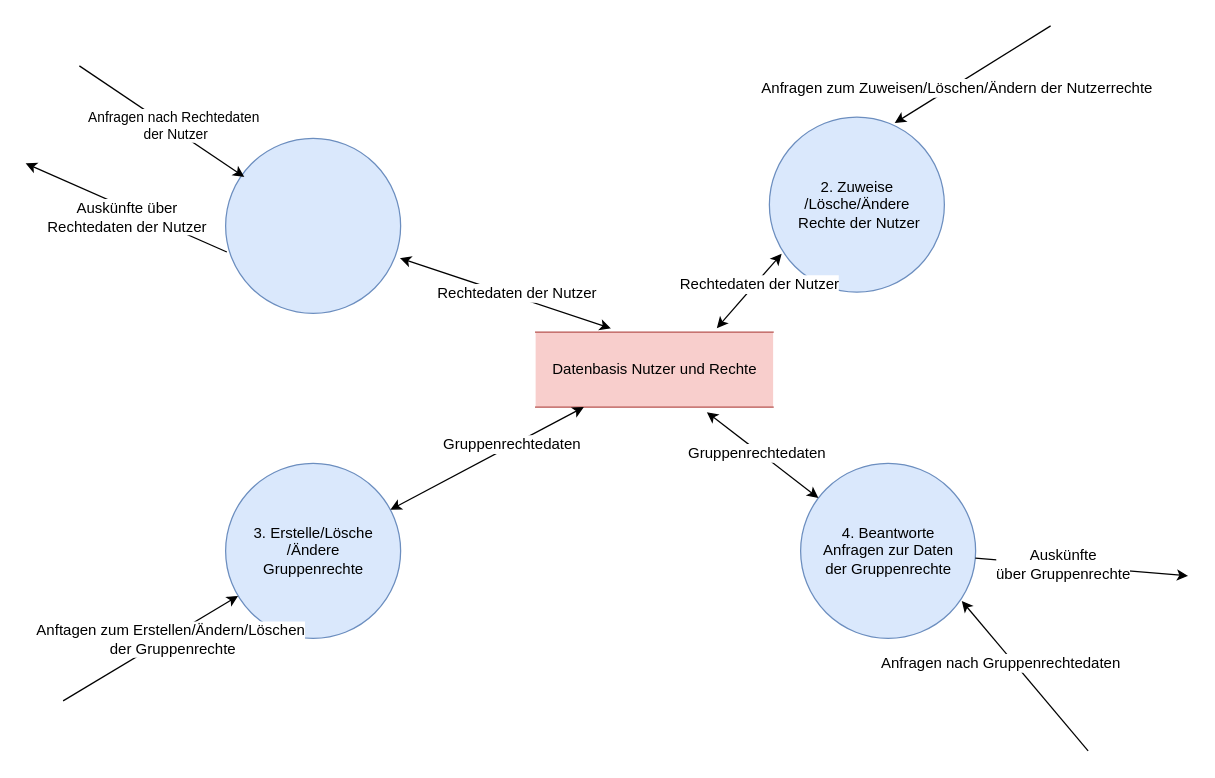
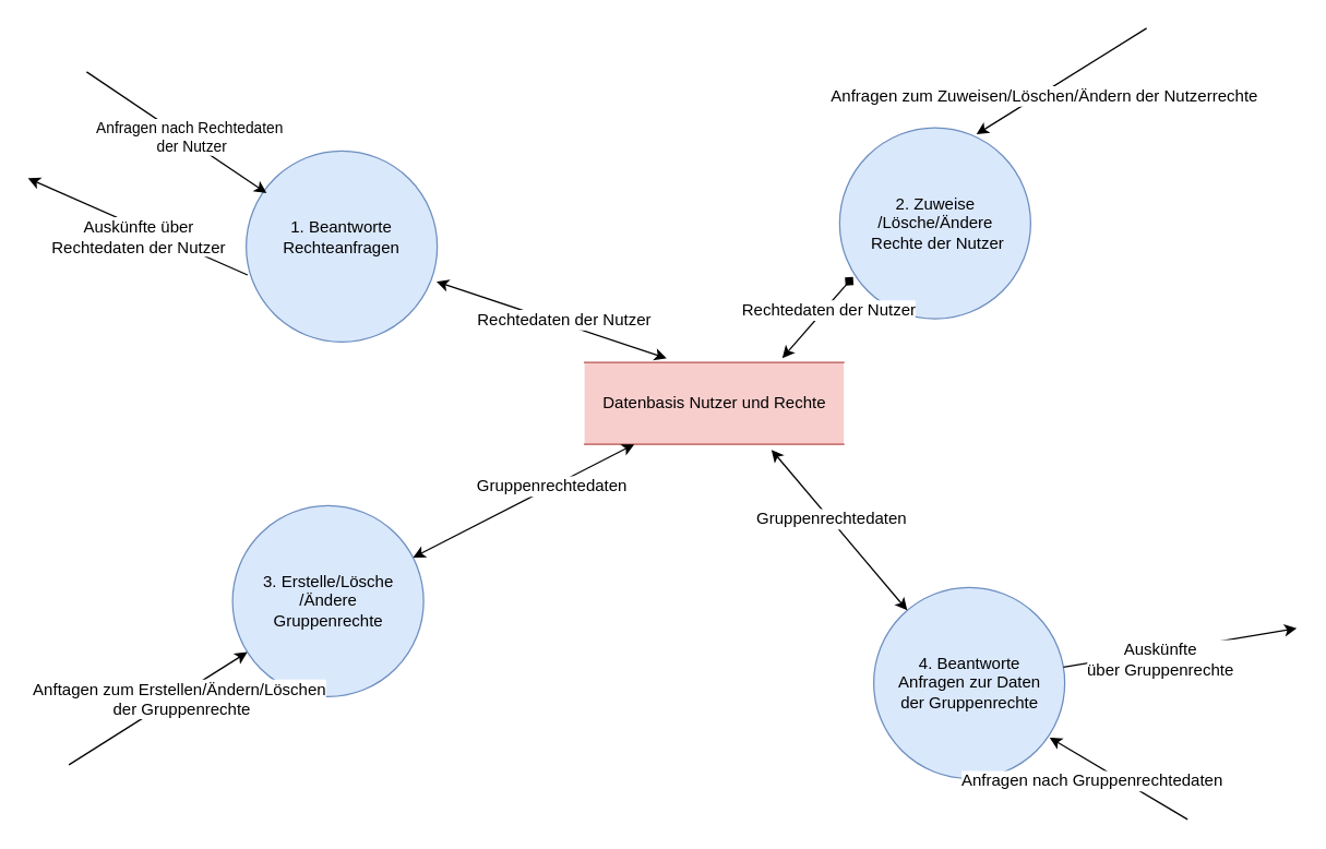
  <mxCell id="0" />
  <mxCell id="1" parent="0" />
  <mxCell id="2" value="" style="shape=ellipse;html=1;dashed=0;whitespace=wrap;aspect=fixed;perimeter=ellipsePerimeter;fillColor=#dae8fc;strokeColor=#6c8ebf;" parent="1" vertex="1"><mxGeometry x="180" y="110" width="140" height="140" as="geometry" /></mxCell>
  <mxCell id="3" value="2. Zuweise&lt;br&gt;/Lösche/Ändere&lt;br&gt;&amp;nbsp;Rechte der Nutzer" style="shape=ellipse;html=1;dashed=0;whitespace=wrap;aspect=fixed;perimeter=ellipsePerimeter;fillColor=#dae8fc;strokeColor=#6c8ebf;" parent="1" vertex="1"><mxGeometry x="615" y="93" width="140" height="140" as="geometry" /></mxCell>
- <mxCell id="4" value="3. Erstelle/Lösche&lt;br&gt;/Ändere &lt;br&gt;Gruppenrechte" style="shape=ellipse;html=1;dashed=0;whitespace=wrap;aspect=fixed;perimeter=ellipsePerimeter;fillColor=#dae8fc;strokeColor=#6c8ebf;" parent="1" vertex="1"><mxGeometry x="180" y="370" width="140" height="140" as="geometry" /></mxCell>
- <mxCell id="5" value="4. Beantworte &lt;br&gt;Anfragen zur Daten &lt;br&gt;der Gruppenrechte" style="shape=ellipse;html=1;dashed=0;whitespace=wrap;aspect=fixed;perimeter=ellipsePerimeter;fillColor=#dae8fc;strokeColor=#6c8ebf;" parent="1" vertex="1"><mxGeometry x="640" y="370" width="140" height="140" as="geometry" /></mxCell>
+ <mxCell id="4" value="3. Erstelle/Lösche&lt;br&gt;/Ändere &lt;br&gt;Gruppenrechte" style="shape=ellipse;html=1;dashed=0;whitespace=wrap;aspect=fixed;perimeter=ellipsePerimeter;fillColor=#dae8fc;strokeColor=#6c8ebf;" parent="1" vertex="1"><mxGeometry x="170" y="370" width="140" height="140" as="geometry" /></mxCell>
+ <mxCell id="5" value="4. Beantworte &lt;br&gt;Anfragen zur Daten &lt;br&gt;der Gruppenrechte" style="shape=ellipse;html=1;dashed=0;whitespace=wrap;aspect=fixed;perimeter=ellipsePerimeter;fillColor=#dae8fc;strokeColor=#6c8ebf;" parent="1" vertex="1"><mxGeometry x="640" y="430" width="140" height="140" as="geometry" /></mxCell>
  <mxCell id="6" value="Datenbasis Nutzer und Rechte" style="html=1;dashed=0;whitespace=wrap;shape=partialRectangle;right=0;left=0;fillColor=#f8cecc;strokeColor=#b85450;" parent="1" vertex="1"><mxGeometry x="428" y="265" width="190" height="60" as="geometry" /></mxCell>
  <mxCell id="7" value="Anfragen nach Rechtedaten&amp;nbsp;&lt;br&gt;der Nutzer" style="endArrow=classic;html=1;" parent="1" edge="1"><mxGeometry x="0.14" y="3" width="50" height="50" relative="1" as="geometry"><mxPoint x="63" y="52" as="sourcePoint" /><mxPoint x="194.945" y="140.889" as="targetPoint" /><mxPoint as="offset" /></mxGeometry></mxCell>
+ <mxCell id="8" value="1. Beantworte Rechteanfragen" style="text;html=1;strokeColor=none;fillColor=none;align=center;verticalAlign=middle;whiteSpace=wrap;rounded=0;" parent="1" vertex="1"><mxGeometry x="230" y="163" width="40" height="20" as="geometry" /></mxCell>
  <mxCell id="9" value="" style="endArrow=classic;startArrow=classic;html=1;entryX=0.317;entryY=-0.05;entryDx=0;entryDy=0;entryPerimeter=0;exitX=0.996;exitY=0.684;exitDx=0;exitDy=0;exitPerimeter=0;" parent="1" source="2" target="6" edge="1"><mxGeometry width="50" height="50" relative="1" as="geometry"><mxPoint x="60" y="590" as="sourcePoint" /><mxPoint x="110" y="540" as="targetPoint" /></mxGeometry></mxCell>
  <mxCell id="10" value="Rechtedaten der Nutzer" style="text;html=1;align=center;verticalAlign=middle;resizable=0;points=[];;labelBackgroundColor=#ffffff;" parent="9" vertex="1" connectable="0"><mxGeometry x="0.218" y="-2" relative="1" as="geometry"><mxPoint x="-9" y="-8.5" as="offset" /></mxGeometry></mxCell>
  <mxCell id="11" value="" style="endArrow=classic;html=1;" parent="1" target="4" edge="1"><mxGeometry width="50" height="50" relative="1" as="geometry"><mxPoint x="50" y="560" as="sourcePoint" /><mxPoint x="110" y="540" as="targetPoint" /></mxGeometry></mxCell>
  <mxCell id="12" value="Anftagen zum Erstellen/Ändern/Löschen&lt;br&gt;&amp;nbsp;der Gruppenrechte" style="text;html=1;align=center;verticalAlign=middle;resizable=0;points=[];;labelBackgroundColor=#ffffff;" parent="11" vertex="1" connectable="0"><mxGeometry x="0.206" y="-1" relative="1" as="geometry"><mxPoint x="1" as="offset" /></mxGeometry></mxCell>
  <mxCell id="13" value="" style="endArrow=classic;html=1;entryX=0.716;entryY=0.034;entryDx=0;entryDy=0;entryPerimeter=0;" parent="1" target="3" edge="1"><mxGeometry width="50" height="50" relative="1" as="geometry"><mxPoint x="840" y="20" as="sourcePoint" /><mxPoint x="760" y="260" as="targetPoint" /></mxGeometry></mxCell>
  <mxCell id="14" value="Anfragen zum Zuweisen/Löschen/Ändern der Nutzerrechte" style="text;html=1;align=center;verticalAlign=middle;resizable=0;points=[];;labelBackgroundColor=#ffffff;" parent="13" vertex="1" connectable="0"><mxGeometry x="0.224" y="2" relative="1" as="geometry"><mxPoint as="offset" /></mxGeometry></mxCell>
  <mxCell id="15" value="" style="endArrow=classic;startArrow=classic;html=1;" parent="1" source="4" target="6" edge="1"><mxGeometry width="50" height="50" relative="1" as="geometry"><mxPoint x="40" y="640" as="sourcePoint" /><mxPoint x="90" y="590" as="targetPoint" /></mxGeometry></mxCell>
  <mxCell id="16" value="Gruppenrechtedaten" style="text;html=1;align=center;verticalAlign=middle;resizable=0;points=[];;labelBackgroundColor=#ffffff;" parent="15" vertex="1" connectable="0"><mxGeometry x="0.256" y="1" relative="1" as="geometry"><mxPoint as="offset" /></mxGeometry></mxCell>
  <mxCell id="17" value="" style="endArrow=classic;html=1;entryX=0.921;entryY=0.786;entryDx=0;entryDy=0;entryPerimeter=0;" parent="1" target="5" edge="1"><mxGeometry width="50" height="50" relative="1" as="geometry"><mxPoint x="870" y="600" as="sourcePoint" /><mxPoint x="90" y="590" as="targetPoint" /></mxGeometry></mxCell>
  <mxCell id="18" value="Anfragen nach Gruppenrechtedaten" style="text;html=1;align=center;verticalAlign=middle;resizable=0;points=[];;labelBackgroundColor=#ffffff;" parent="17" vertex="1" connectable="0"><mxGeometry x="0.375" relative="1" as="geometry"><mxPoint x="-0.5" y="12.5" as="offset" /></mxGeometry></mxCell>
  <mxCell id="19" value="" style="endArrow=classic;startArrow=classic;html=1;entryX=0.721;entryY=1.067;entryDx=0;entryDy=0;entryPerimeter=0;" parent="1" source="5" target="6" edge="1"><mxGeometry width="50" height="50" relative="1" as="geometry"><mxPoint x="40" y="680" as="sourcePoint" /><mxPoint x="90" y="630" as="targetPoint" /></mxGeometry></mxCell>
  <mxCell id="20" value="Gruppenrechtedaten" style="text;html=1;align=center;verticalAlign=middle;resizable=0;points=[];;labelBackgroundColor=#ffffff;" parent="19" vertex="1" connectable="0"><mxGeometry x="0.243" y="-1" relative="1" as="geometry"><mxPoint x="5" y="7" as="offset" /></mxGeometry></mxCell>
  <mxCell id="21" value="" style="endArrow=classic;html=1;" parent="1" source="5" edge="1"><mxGeometry width="50" height="50" relative="1" as="geometry"><mxPoint x="90" y="630" as="sourcePoint" /><mxPoint x="950" y="460" as="targetPoint" /></mxGeometry></mxCell>
  <mxCell id="22" value="Auskünfte &lt;br&gt;über Gruppenrechte" style="text;html=1;align=center;verticalAlign=middle;resizable=0;points=[];;labelBackgroundColor=#ffffff;" parent="21" vertex="1" connectable="0"><mxGeometry x="-0.534" y="-3" relative="1" as="geometry"><mxPoint x="30.5" y="-2" as="offset" /></mxGeometry></mxCell>
  <mxCell id="23" value="" style="endArrow=classic;html=1;entryX=0.007;entryY=0.649;entryDx=0;entryDy=0;entryPerimeter=0;exitX=0.007;exitY=0.649;exitDx=0;exitDy=0;exitPerimeter=0;" parent="1" source="2" edge="1"><mxGeometry width="50" height="50" relative="1" as="geometry"><mxPoint x="90" y="630" as="sourcePoint" /><mxPoint x="20" y="130" as="targetPoint" /></mxGeometry></mxCell>
  <mxCell id="24" value="Auskünfte über &lt;br&gt;Rechtedaten der Nutzer" style="text;html=1;align=center;verticalAlign=middle;resizable=0;points=[];;labelBackgroundColor=#ffffff;" parent="23" vertex="1" connectable="0"><mxGeometry x="-0.317" y="5" relative="1" as="geometry"><mxPoint x="-24" y="-8.5" as="offset" /></mxGeometry></mxCell>
- <mxCell id="25" value="" style="endArrow=classic;startArrow=classic;html=1;entryX=0.07;entryY=0.781;entryDx=0;entryDy=0;entryPerimeter=0;exitX=0.763;exitY=-0.053;exitDx=0;exitDy=0;exitPerimeter=0;" parent="1" source="6" target="3" edge="1"><mxGeometry width="50" height="50" relative="1" as="geometry"><mxPoint x="10" y="680" as="sourcePoint" /><mxPoint x="60" y="630" as="targetPoint" /></mxGeometry></mxCell>
+ <mxCell id="25" value="" style="endArrow=diamond;startArrow=classic;html=1;entryX=0.07;entryY=0.781;entryDx=0;entryDy=0;entryPerimeter=0;exitX=0.763;exitY=-0.053;exitDx=0;exitDy=0;exitPerimeter=0;" parent="1" source="6" target="3" edge="1"><mxGeometry width="50" height="50" relative="1" as="geometry"><mxPoint x="10" y="680" as="sourcePoint" /><mxPoint x="60" y="630" as="targetPoint" /></mxGeometry></mxCell>
  <mxCell id="26" value="Rechtedaten der Nutzer" style="text;html=1;align=center;verticalAlign=middle;resizable=0;points=[];;labelBackgroundColor=#ffffff;" parent="25" vertex="1" connectable="0"><mxGeometry x="0.205" y="-2" relative="1" as="geometry"><mxPoint as="offset" /></mxGeometry></mxCell>
